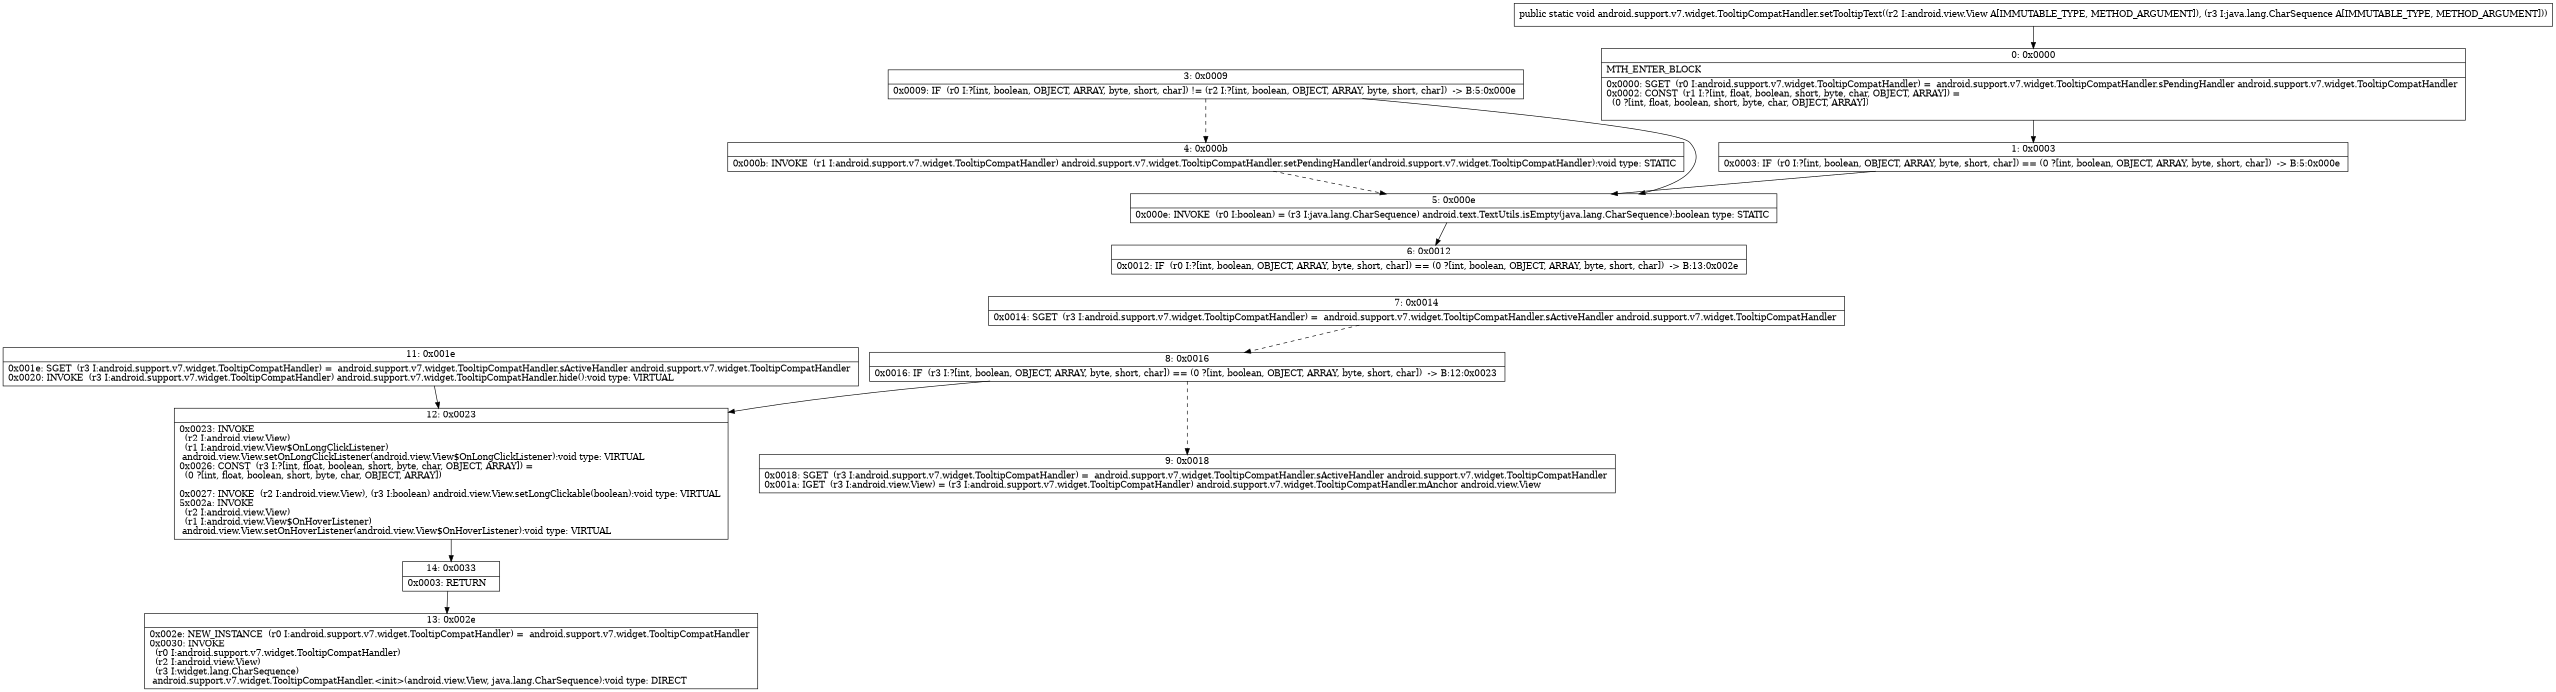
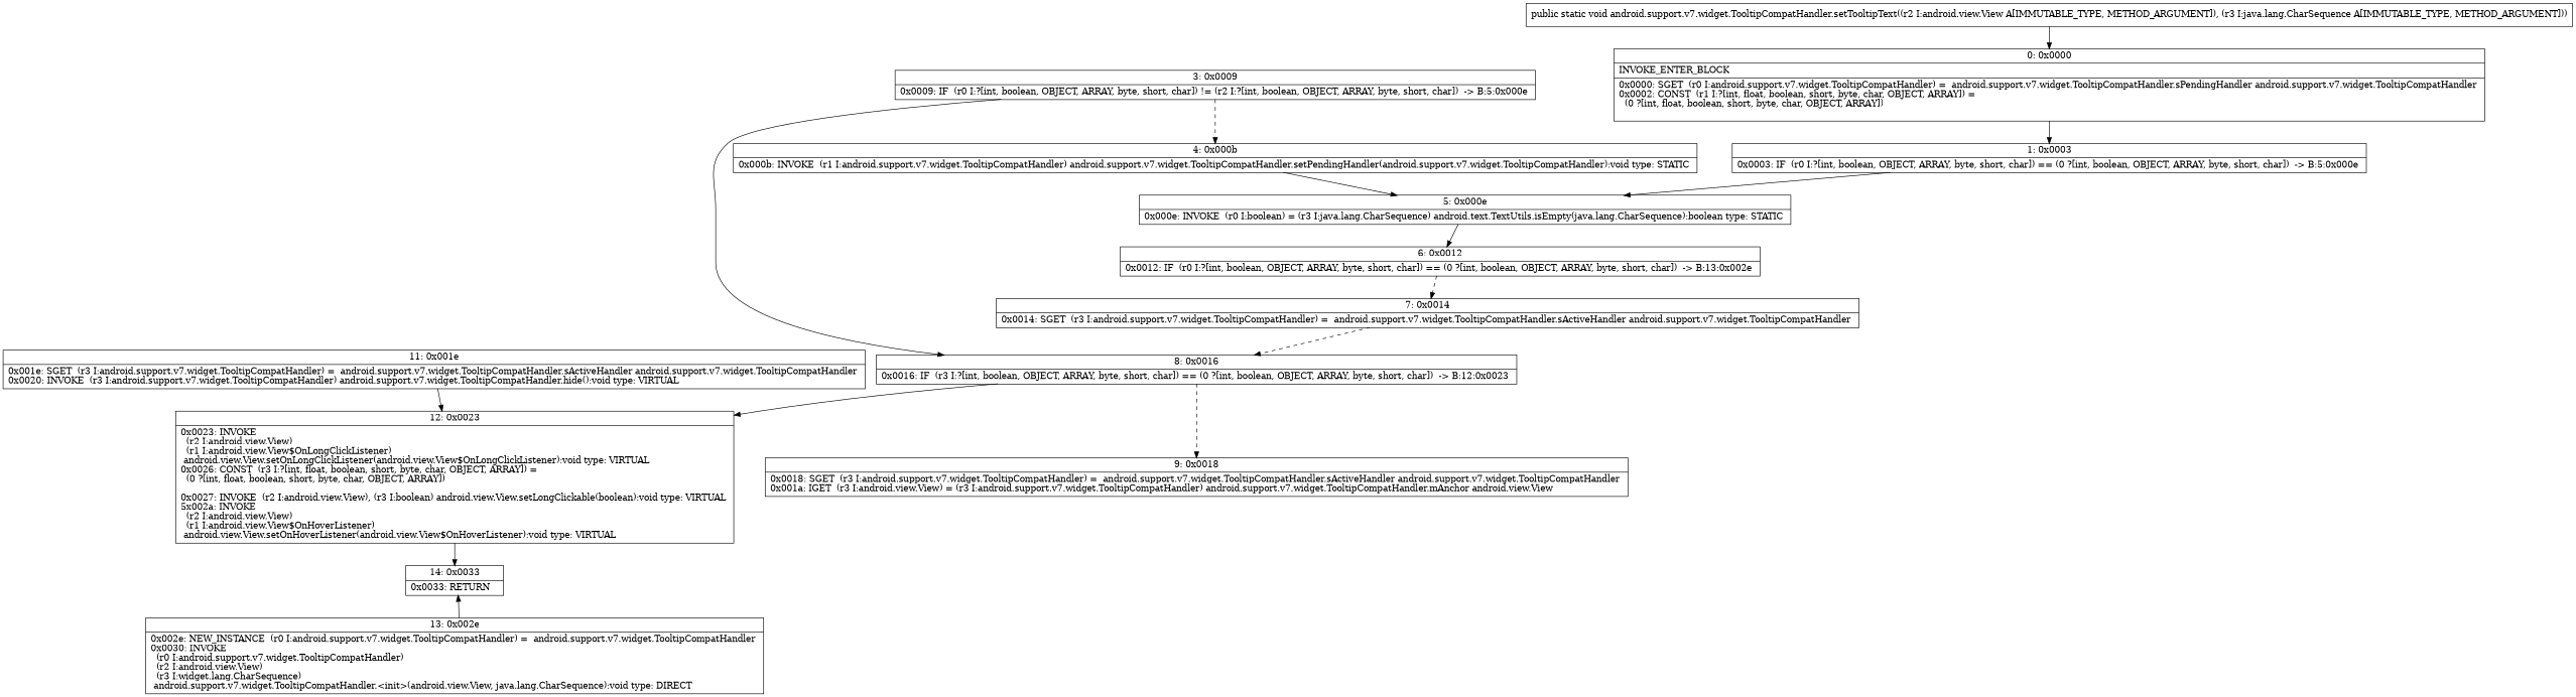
  digraph {
    node [shape=record]
-   n1 [label="{0\:\ 0x0000|MTH_ENTER_BLOCK\l|0x0000: SGET  (r0 I:android.support.v7.widget.TooltipCompatHandler) =  android.support.v7.widget.TooltipCompatHandler.sPendingHandler android.support.v7.widget.TooltipCompatHandler \l0x0002: CONST  (r1 I:?[int, float, boolean, short, byte, char, OBJECT, ARRAY]) = \l  (0 ?[int, float, boolean, short, byte, char, OBJECT, ARRAY])\l \l}"]
+   n1 [label="{0\:\ 0x0000|INVOKE_ENTER_BLOCK\l|0x0000: SGET  (r0 I:android.support.v7.widget.TooltipCompatHandler) =  android.support.v7.widget.TooltipCompatHandler.sPendingHandler android.support.v7.widget.TooltipCompatHandler \l0x0002: CONST  (r1 I:?[int, float, boolean, short, byte, char, OBJECT, ARRAY]) = \l  (0 ?[int, float, boolean, short, byte, char, OBJECT, ARRAY])\l \l}"]
    n2 [label="{1\:\ 0x0003|0x0003: IF  (r0 I:?[int, boolean, OBJECT, ARRAY, byte, short, char]) == (0 ?[int, boolean, OBJECT, ARRAY, byte, short, char])  \-\> B:5:0x000e \l}"]
    n3 [label="{5\:\ 0x000e|0x000e: INVOKE  (r0 I:boolean) = (r3 I:java.lang.CharSequence) android.text.TextUtils.isEmpty(java.lang.CharSequence):boolean type: STATIC \l}"]
    n4 [label="{6\:\ 0x0012|0x0012: IF  (r0 I:?[int, boolean, OBJECT, ARRAY, byte, short, char]) == (0 ?[int, boolean, OBJECT, ARRAY, byte, short, char])  \-\> B:13:0x002e \l}"]
    n5 [label="{3\:\ 0x0009|0x0009: IF  (r0 I:?[int, boolean, OBJECT, ARRAY, byte, short, char]) != (r2 I:?[int, boolean, OBJECT, ARRAY, byte, short, char])  \-\> B:5:0x000e \l}"]
    n6 [label="{4\:\ 0x000b|0x000b: INVOKE  (r1 I:android.support.v7.widget.TooltipCompatHandler) android.support.v7.widget.TooltipCompatHandler.setPendingHandler(android.support.v7.widget.TooltipCompatHandler):void type: STATIC \l}"]
    n7 [label="{7\:\ 0x0014|0x0014: SGET  (r3 I:android.support.v7.widget.TooltipCompatHandler) =  android.support.v7.widget.TooltipCompatHandler.sActiveHandler android.support.v7.widget.TooltipCompatHandler \l}"]
    n8 [label="{8\:\ 0x0016|0x0016: IF  (r3 I:?[int, boolean, OBJECT, ARRAY, byte, short, char]) == (0 ?[int, boolean, OBJECT, ARRAY, byte, short, char])  \-\> B:12:0x0023 \l}"]
    n9 [label="{13\:\ 0x002e|0x002e: NEW_INSTANCE  (r0 I:android.support.v7.widget.TooltipCompatHandler) =  android.support.v7.widget.TooltipCompatHandler \l0x0030: INVOKE  \l  (r0 I:android.support.v7.widget.TooltipCompatHandler)\l  (r2 I:android.view.View)\l  (r3 I:widget.lang.CharSequence)\l android.support.v7.widget.TooltipCompatHandler.\<init\>(android.view.View, java.lang.CharSequence):void type: DIRECT \l}"]
-   n10 [label="{14\:\ 0x0033|0x0003: RETURN   \l}"]
+   n10 [label="{14\:\ 0x0033|0x0033: RETURN   \l}"]
    n11 [label="{9\:\ 0x0018|0x0018: SGET  (r3 I:android.support.v7.widget.TooltipCompatHandler) =  android.support.v7.widget.TooltipCompatHandler.sActiveHandler android.support.v7.widget.TooltipCompatHandler \l0x001a: IGET  (r3 I:android.view.View) = (r3 I:android.support.v7.widget.TooltipCompatHandler) android.support.v7.widget.TooltipCompatHandler.mAnchor android.view.View \l}"]
    n12 [label="{12\:\ 0x0023|0x0023: INVOKE  \l  (r2 I:android.view.View)\l  (r1 I:android.view.View$OnLongClickListener)\l android.view.View.setOnLongClickListener(android.view.View$OnLongClickListener):void type: VIRTUAL \l0x0026: CONST  (r3 I:?[int, float, boolean, short, byte, char, OBJECT, ARRAY]) = \l  (0 ?[int, float, boolean, short, byte, char, OBJECT, ARRAY])\l \l0x0027: INVOKE  (r2 I:android.view.View), (r3 I:boolean) android.view.View.setLongClickable(boolean):void type: VIRTUAL \l5x002a: INVOKE  \l  (r2 I:android.view.View)\l  (r1 I:android.view.View$OnHoverListener)\l android.view.View.setOnHoverListener(android.view.View$OnHoverListener):void type: VIRTUAL \l}"]
    n13 [label="{11\:\ 0x001e|0x001e: SGET  (r3 I:android.support.v7.widget.TooltipCompatHandler) =  android.support.v7.widget.TooltipCompatHandler.sActiveHandler android.support.v7.widget.TooltipCompatHandler \l0x0020: INVOKE  (r3 I:android.support.v7.widget.TooltipCompatHandler) android.support.v7.widget.TooltipCompatHandler.hide():void type: VIRTUAL \l}"]
    n14 [label="{public static void android.support.v7.widget.TooltipCompatHandler.setTooltipText((r2 I:android.view.View A[IMMUTABLE_TYPE, METHOD_ARGUMENT]), (r3 I:java.lang.CharSequence A[IMMUTABLE_TYPE, METHOD_ARGUMENT])) }"]
    n1 -> n2
    n2 -> n3
    n3 -> n4
-   n5 -> n3
+   n4 -> n7 [style=dashed]
+   n5 -> n8
    n5 -> n6 [style=dashed]
-   n6 -> n3 [style=dashed]
+   n6 -> n3
    n7 -> n8 [style=dashed]
    n8 -> n11 [style=dashed]
    n8 -> n12
-   n10 -> n9
+   n9 -> n10
    n12 -> n10
    n13 -> n12
    n14 -> n1
  }
